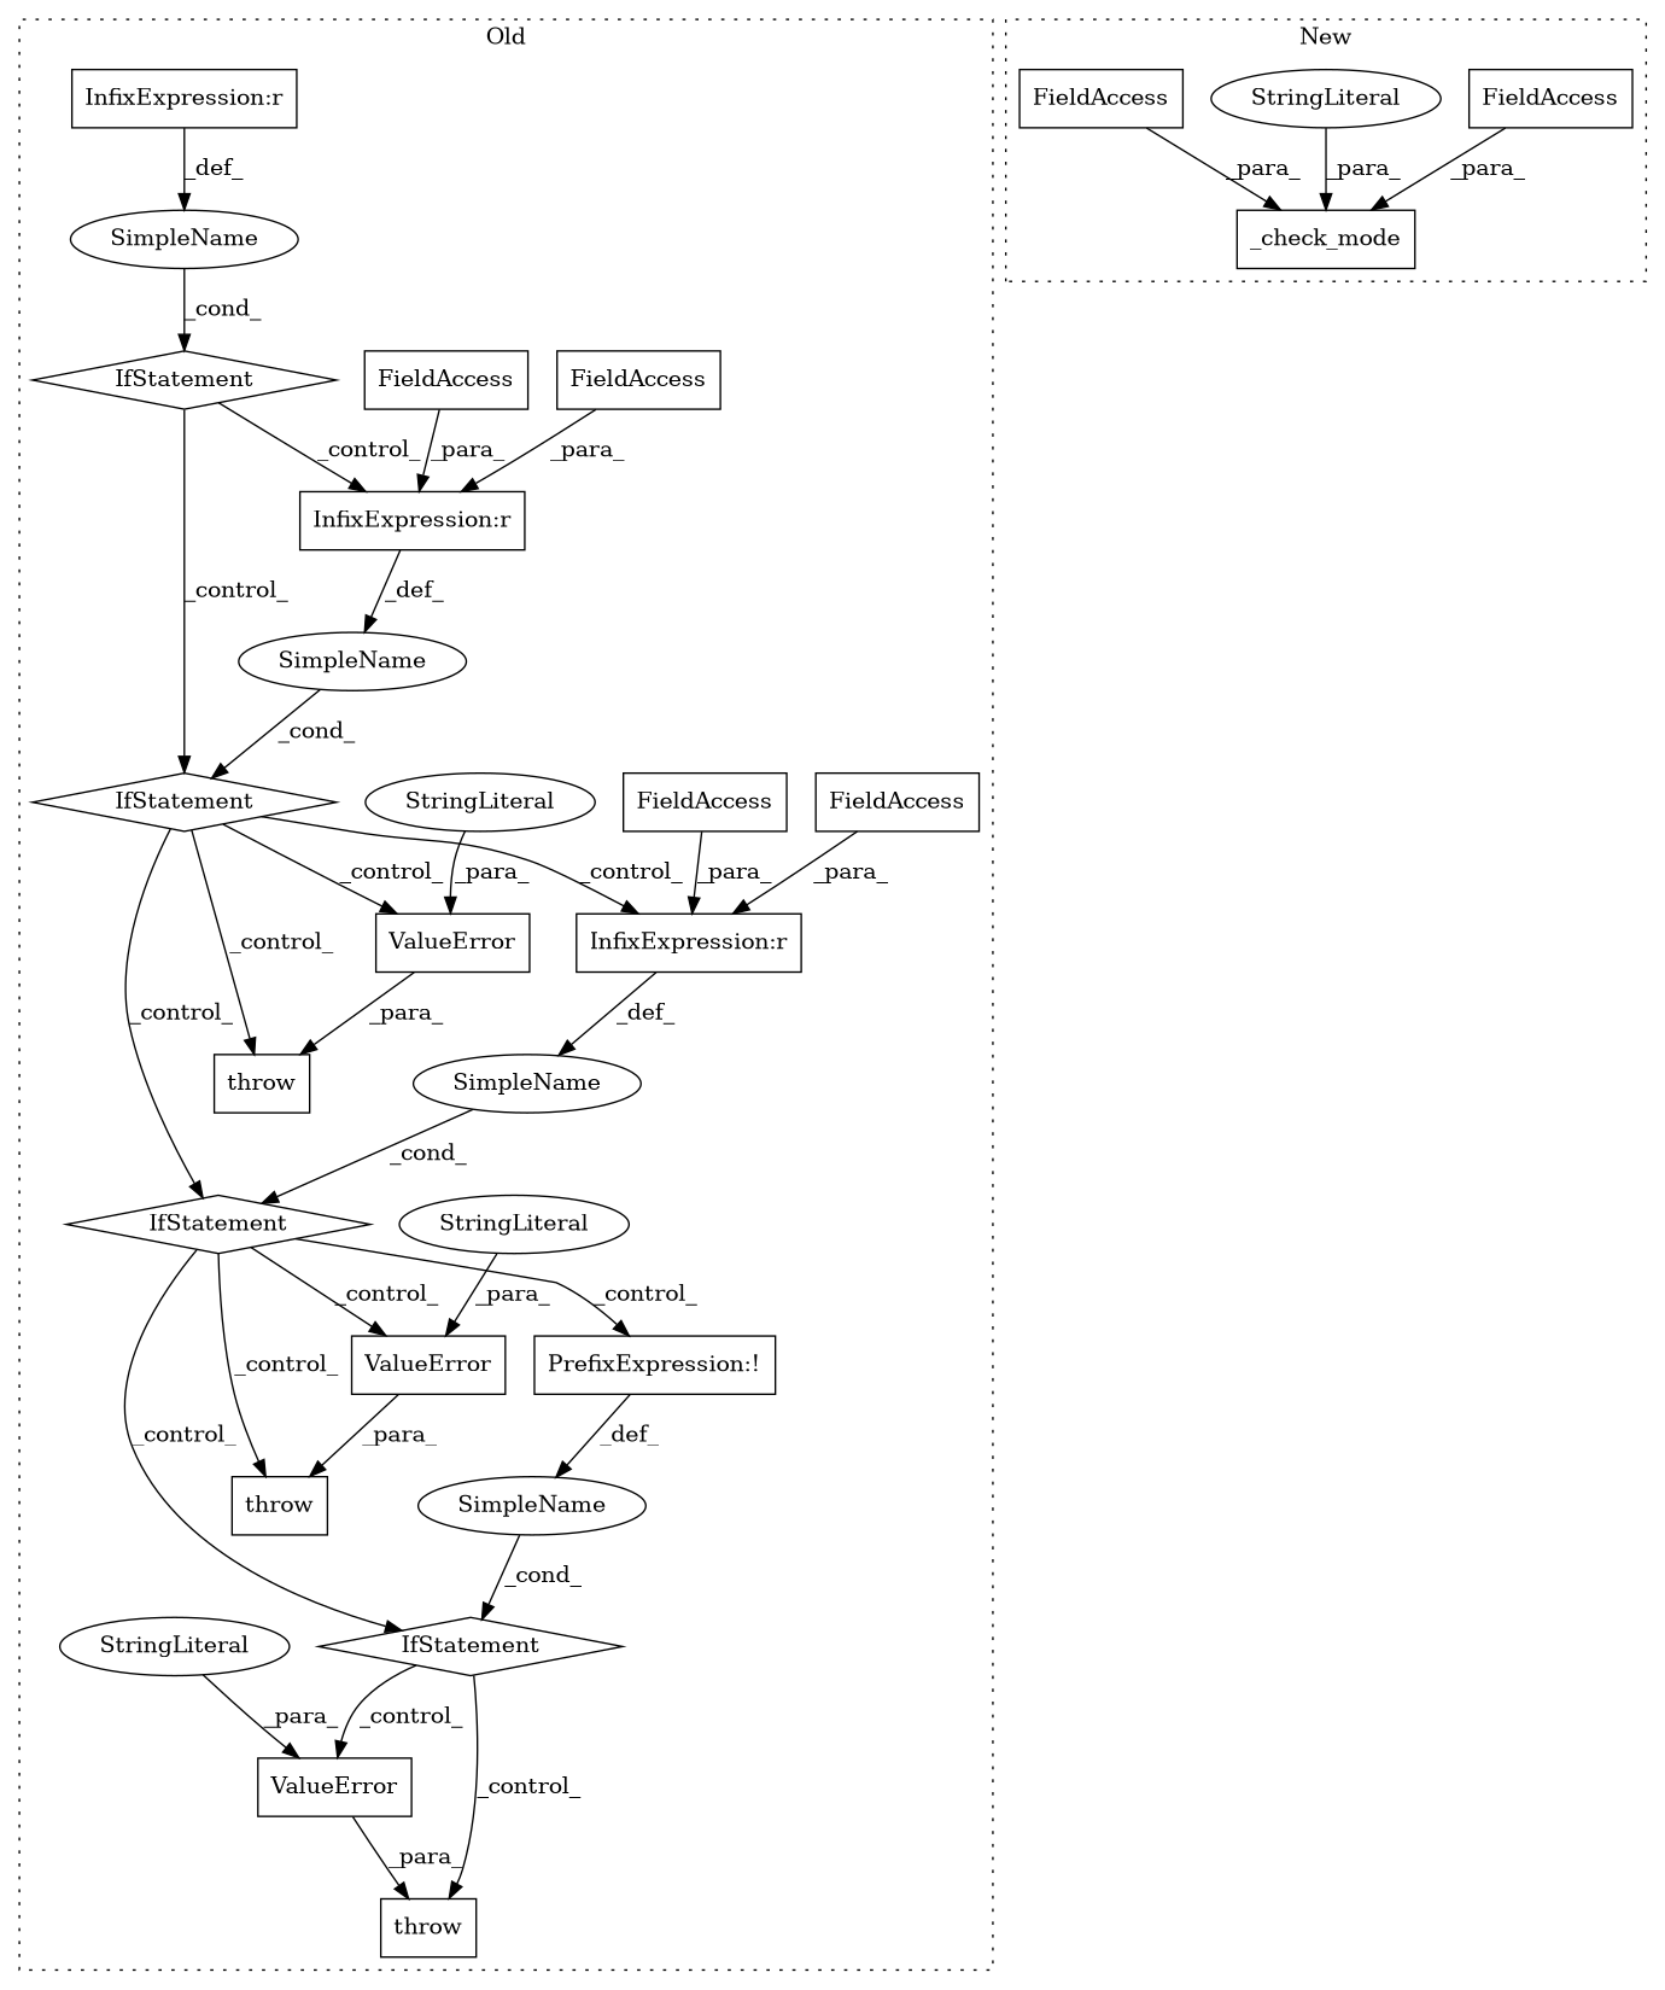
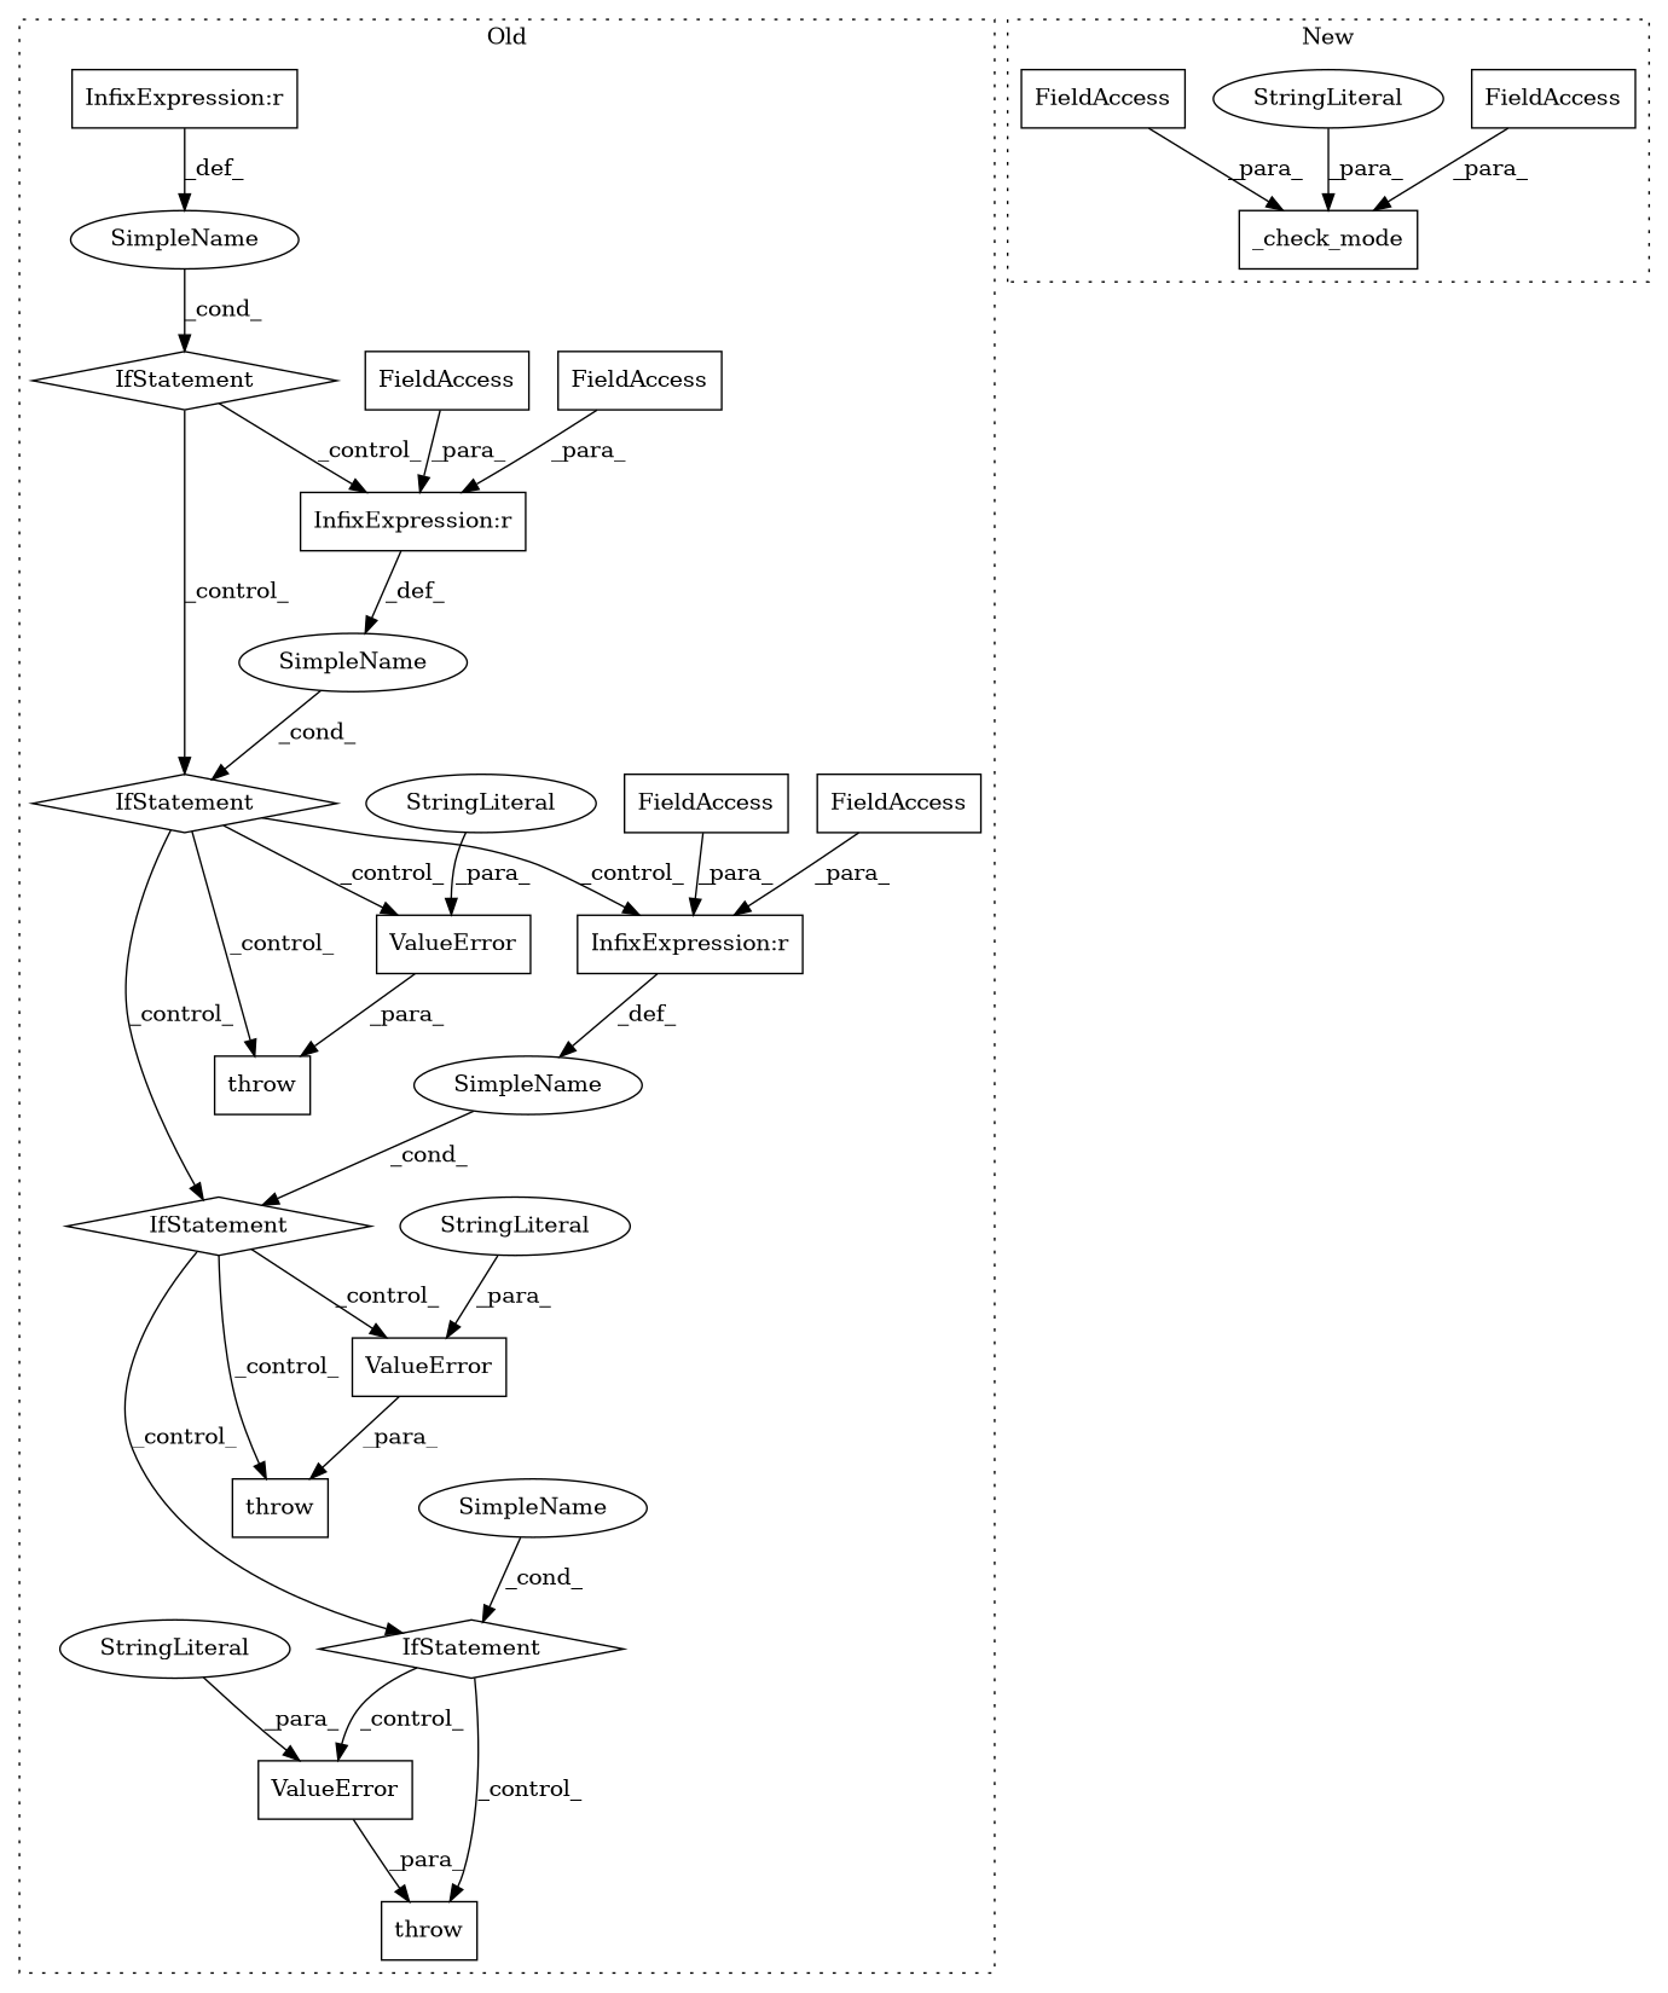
  digraph {
    node [a=22 l=4 shape=box]
    n1 [a=32 l="11,1" label=ValueError s="757,811"]
    n2 [a=42 label=SimpleName shape=ellipse l=""]
    n3 [a=53 l=6 label=throw s=514]
    n4 [a=42 label=SimpleName shape=ellipse l=""]
    n5 [a=53 l=6 label=throw s=630]
    n6 [a=42 label=SimpleName shape=ellipse l=""]
    n7 [a=53 l=6 label=throw s=751]
-   n8 [a=38 l=1 label="PrefixExpression:!" s=712]
    n9 [a=27 label="InfixExpression:r" s=457]
    n10 [a=27 label="InfixExpression:r" s=607]
    n11 [a=27 label="InfixExpression:r" s=491]
    n12 [l=12 label=FieldAccess s=595]
    n13 [l=7 label=FieldAccess s=611]
    n14 [l=7 label=FieldAccess s=495]
    n15 [l=12 label=FieldAccess s=479]
    n16 [a=25 l="4,2" label=IfStatement s="708,739" shape=diamond]
    n17 [a=42 label=SimpleName shape=ellipse l=""]
    n18 [a=25 l="4,2" label=IfStatement s="447,465" shape=diamond]
    n19 [a=32 l="11,1" label=ValueError s="520,574"]
    n20 [a=25 l="4,2" label=IfStatement s="475,502" shape=diamond]
    n21 [a=32 l="11,1" label=ValueError s="636,691"]
    n22 [a=25 l="4,2" label=IfStatement s="591,618" shape=diamond]
    n23 [a=45 l=43 label=StringLiteral s=531 shape=ellipse]
    n24 [a=45 l=43 label=StringLiteral s=768 shape=ellipse]
    n25 [a=45 l=44 label=StringLiteral s=647 shape=ellipse]
    n26 [a=32 l="12,1" label=_check_mode s="567,599"]
    n27 [label=FieldAccess s=579]
    n28 [label=FieldAccess s=584]
    n29 [a=45 l=10 label=StringLiteral s=589 shape=ellipse]
    subgraph cluster_1 {
      label=Old
      style=dotted
      n1
      n2
      n3
      n4
      n5
      n6
      n7
-     n8
      n9
      n10
      n11
      n12
      n13
      n14
      n15
      n16
      n17
      n18
      n19
      n20
      n21
      n22
      n23
      n24
      n25
    }
    subgraph cluster_2 {
      label=New
      style=dotted
      n26
      n27
      n28
      n29
    }
    n1 -> n7 [label=_para_]
    n2 -> n18 [label=_cond_]
    n4 -> n22 [label=_cond_]
    n6 -> n16 [label=_cond_]
-   n8 -> n6 [label=_def_]
    n9 -> n2 [label=_def_]
    n10 -> n4 [label=_def_]
    n11 -> n17 [label=_def_]
    n12 -> n10 [label=_para_]
    n13 -> n10 [label=_para_]
    n14 -> n11 [label=_para_]
    n15 -> n11 [label=_para_]
    n16 -> n1 [label=_control_]
    n16 -> n7 [label=_control_]
    n17 -> n20 [label=_cond_]
    n18 -> n11 [label=_control_]
    n18 -> n20 [label=_control_]
    n19 -> n3 [label=_para_]
    n20 -> n3 [label=_control_]
    n20 -> n10 [label=_control_]
    n20 -> n19 [label=_control_]
    n20 -> n22 [label=_control_]
    n21 -> n5 [label=_para_]
    n22 -> n5 [label=_control_]
-   n22 -> n8 [label=_control_]
    n22 -> n16 [label=_control_]
    n22 -> n21 [label=_control_]
    n23 -> n19 [label=_para_]
    n24 -> n1 [label=_para_]
    n25 -> n21 [label=_para_]
    n27 -> n26 [label=_para_]
    n28 -> n26 [label=_para_]
    n29 -> n26 [label=_para_]
  }
